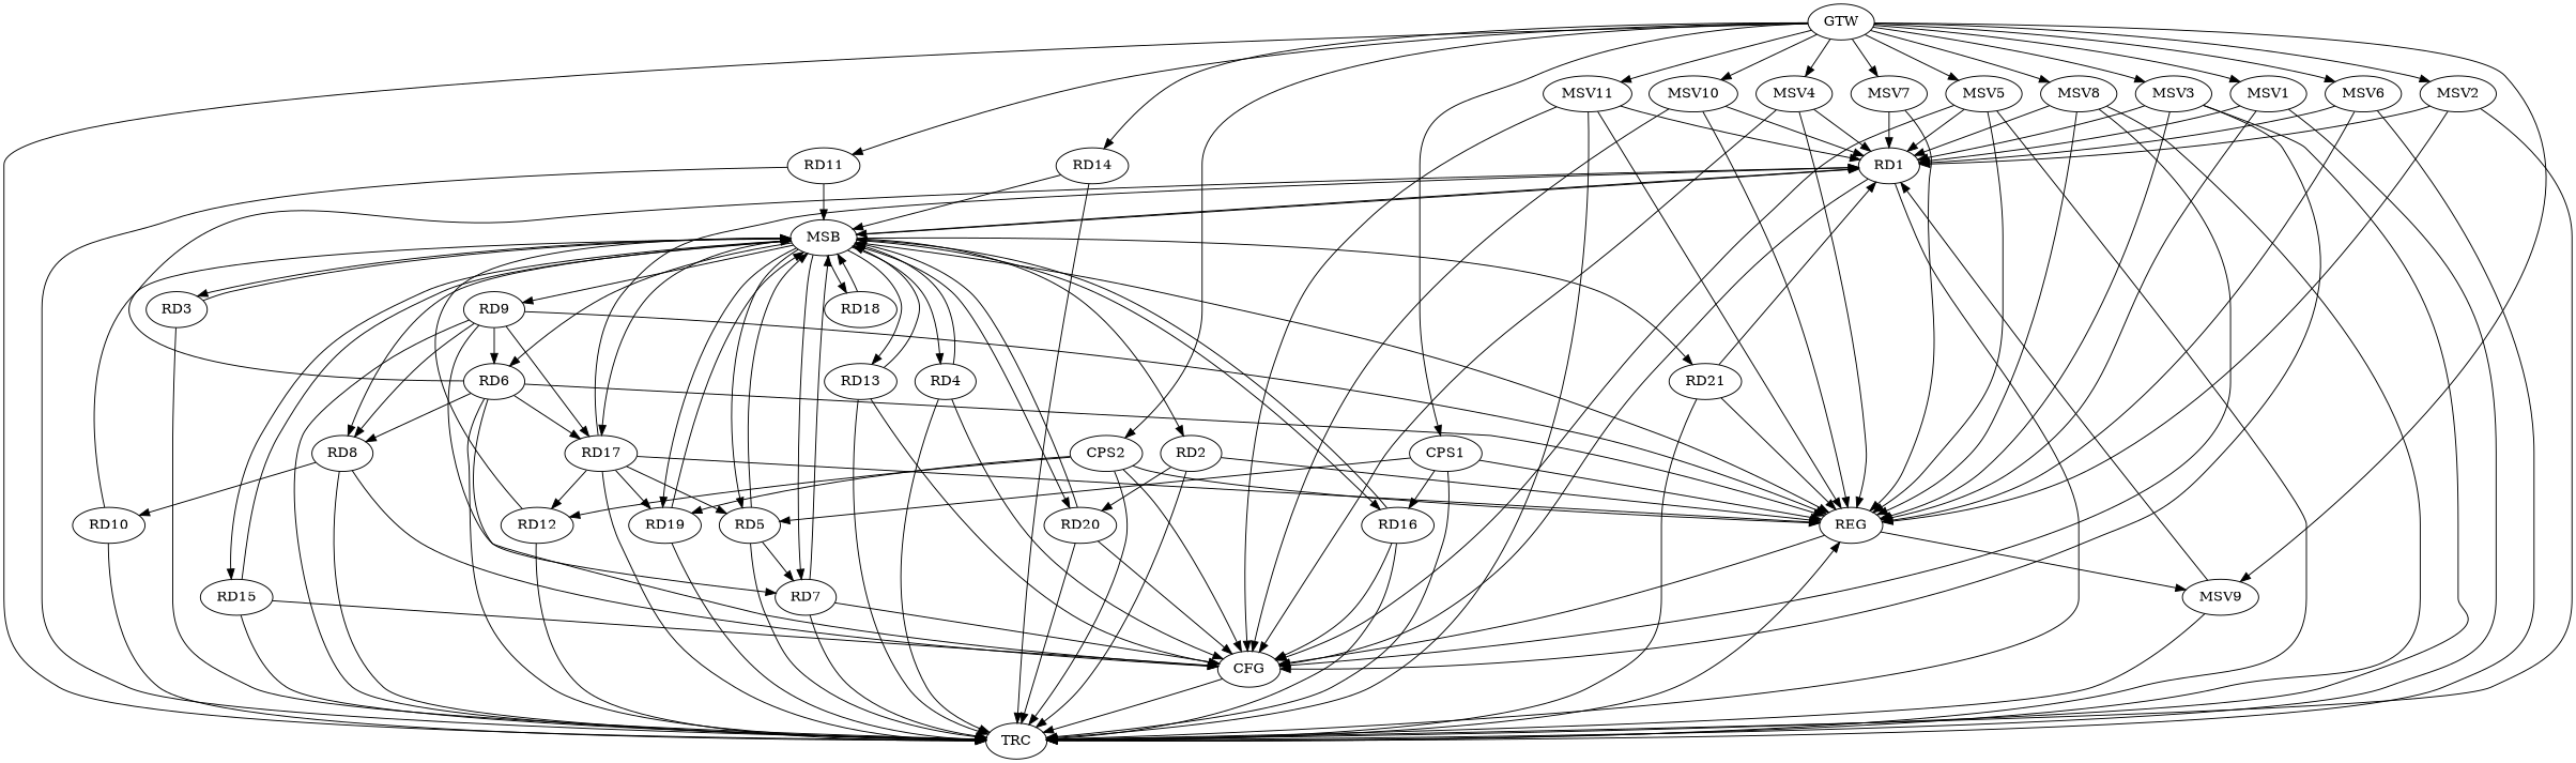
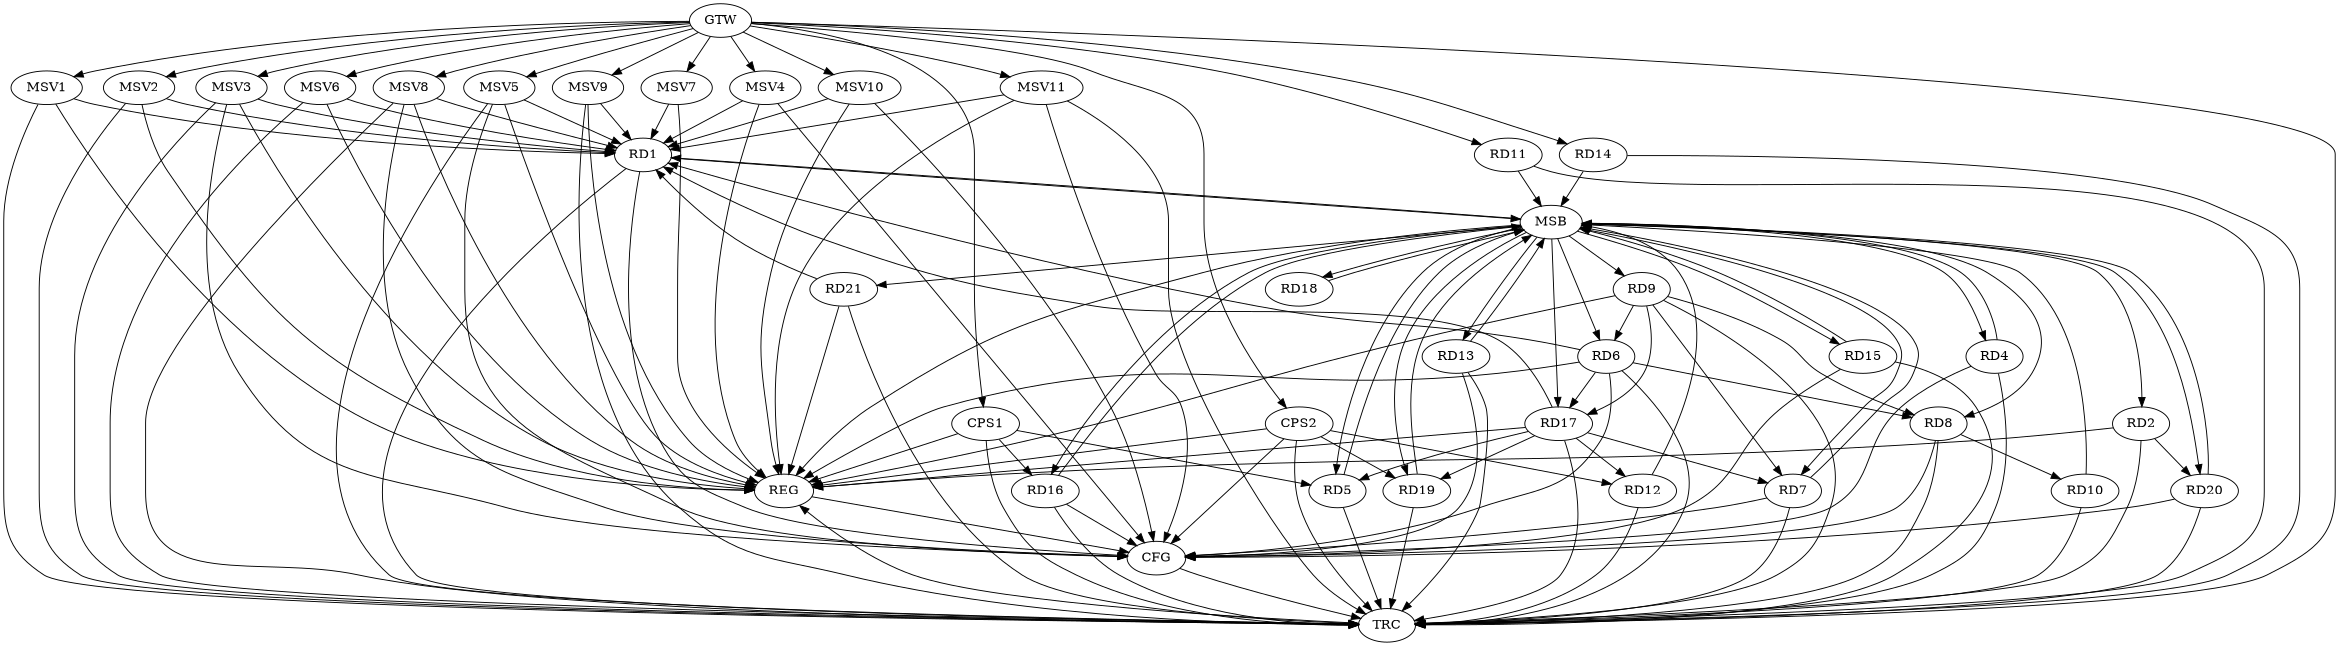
  strict digraph {
    n1 [label=RD1]
    n2 [label=MSB]
    n3 [label=CFG]
    n4 [label=TRC]
    n5 [label=RD2]
    n6 [label=RD20]
    n7 [label=REG]
-   n8 [label=RD3]
    n9 [label=RD4]
    n10 [label=RD5]
    n11 [label=RD6]
    n12 [label=RD8]
    n13 [label=RD17]
    n14 [label=RD7]
    n15 [label=RD9]
    n16 [label=RD13]
    n17 [label=RD15]
    n18 [label=RD16]
    n19 [label=RD19]
    n20 [label=RD18]
    n21 [label=RD21]
    n22 [label=RD10]
    n23 [label=RD12]
    n24 [label=RD11]
    n25 [label=RD14]
    n26 [label=CPS1]
    n27 [label=CPS2]
    n28 [label=GTW]
    n29 [label=MSV1]
    n30 [label=MSV2]
    n31 [label=MSV3]
    n32 [label=MSV4]
    n33 [label=MSV5]
    n34 [label=MSV6]
    n35 [label=MSV7]
    n36 [label=MSV8]
    n37 [label=MSV9]
    n38 [label=MSV10]
    n39 [label=MSV11]
    n1 -> n2
    n1 -> n3
    n1 -> n4
    n2 -> n1
    n2 -> n5
    n2 -> n6
    n2 -> n7
-   n2 -> n8
    n2 -> n9
    n2 -> n10
    n2 -> n11
    n2 -> n12
    n2 -> n13
    n2 -> n14
    n2 -> n15
    n2 -> n16
    n2 -> n17
    n2 -> n18
    n2 -> n19
    n2 -> n20
    n2 -> n21
    n3 -> n4
    n4 -> n7
    n5 -> n4
    n5 -> n6
    n5 -> n7
    n6 -> n2
    n6 -> n3
    n6 -> n4
    n7 -> n3
-   n8 -> n2
-   n8 -> n4
    n9 -> n2
    n9 -> n3
    n9 -> n4
    n10 -> n2
    n10 -> n4
    n11 -> n1
    n11 -> n3
    n11 -> n4
    n11 -> n7
    n11 -> n12
    n11 -> n13
    n12 -> n3
    n12 -> n4
    n12 -> n22
    n13 -> n1
    n13 -> n4
    n13 -> n7
    n13 -> n10
-   n10 -> n14
+   n13 -> n14
    n13 -> n19
    n13 -> n23
    n14 -> n2
    n14 -> n3
    n14 -> n4
    n15 -> n4
    n15 -> n7
    n15 -> n11
    n15 -> n12
    n15 -> n13
    n15 -> n14
    n16 -> n2
    n16 -> n3
    n16 -> n4
    n17 -> n2
    n17 -> n3
    n17 -> n4
    n18 -> n2
    n18 -> n3
    n18 -> n4
    n19 -> n2
    n19 -> n4
    n20 -> n2
    n21 -> n1
    n21 -> n4
    n21 -> n7
    n22 -> n2
    n22 -> n4
    n23 -> n2
    n23 -> n4
    n24 -> n2
    n24 -> n4
    n25 -> n2
    n25 -> n4
    n26 -> n4
    n26 -> n7
    n26 -> n10
    n26 -> n18
    n27 -> n3
    n27 -> n4
    n27 -> n7
    n27 -> n19
    n27 -> n23
    n28 -> n4
    n28 -> n24
    n28 -> n25
    n28 -> n26
    n28 -> n27
    n28 -> n29
    n28 -> n30
    n28 -> n31
    n28 -> n32
    n28 -> n33
    n28 -> n34
    n28 -> n35
    n28 -> n36
    n28 -> n37
    n28 -> n38
    n28 -> n39
    n29 -> n1
    n29 -> n4
    n29 -> n7
    n30 -> n1
    n30 -> n4
    n30 -> n7
    n31 -> n1
    n31 -> n3
    n31 -> n4
    n31 -> n7
    n32 -> n1
    n32 -> n3
    n32 -> n7
    n33 -> n1
    n33 -> n3
    n33 -> n4
    n33 -> n7
    n34 -> n1
    n34 -> n4
    n34 -> n7
    n35 -> n1
    n35 -> n7
    n36 -> n1
    n36 -> n3
    n36 -> n4
    n36 -> n7
    n37 -> n1
    n37 -> n4
-   n7 -> n37
+   n37 -> n7
    n38 -> n1
    n38 -> n3
    n38 -> n7
    n39 -> n1
    n39 -> n3
    n39 -> n4
    n39 -> n7
  }
